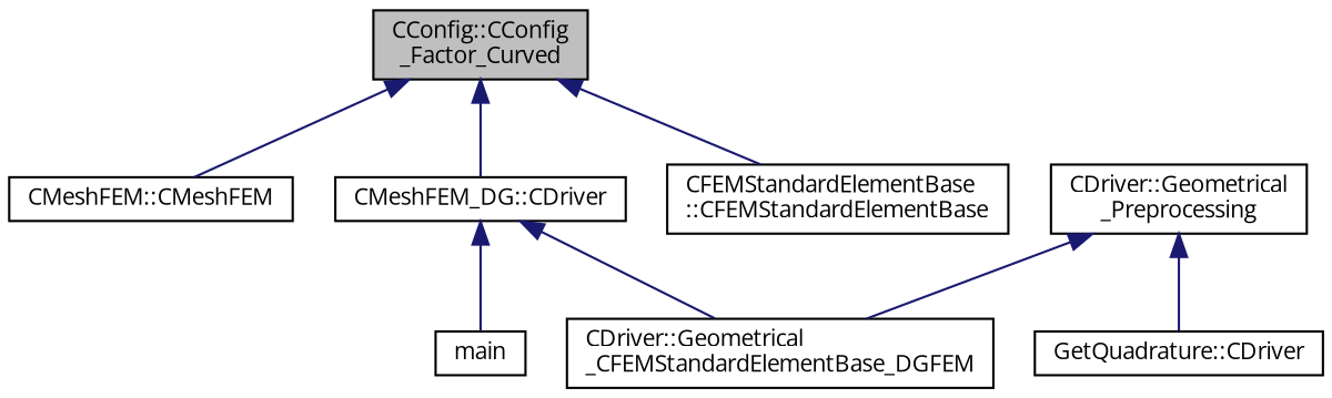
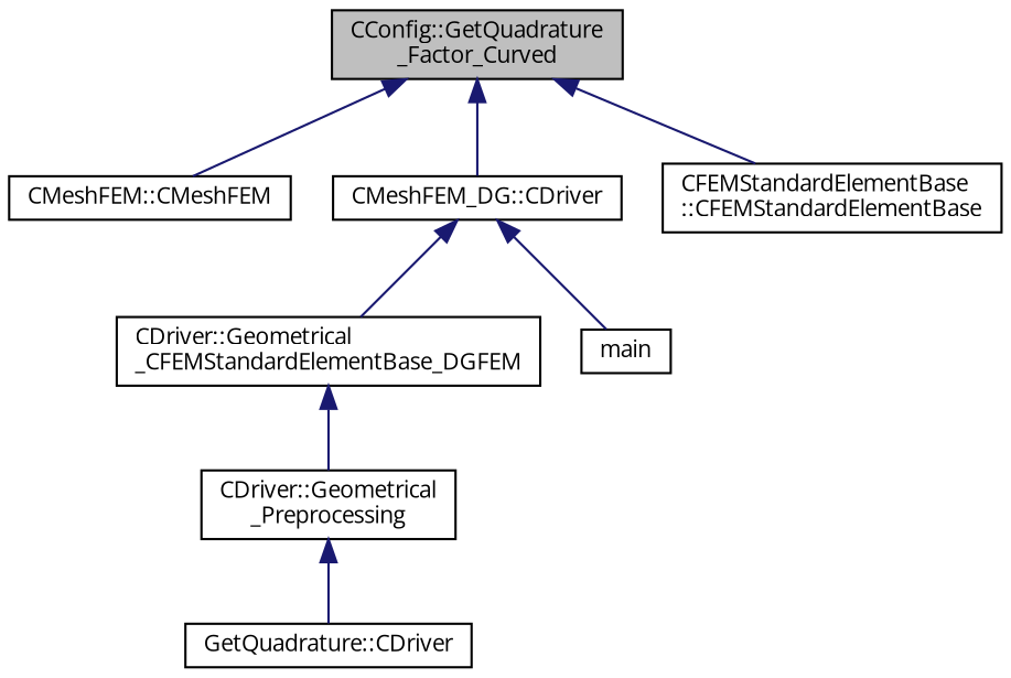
  digraph {
    fontname="Open Sans"
    rankdir=TB
    node [color=black fillcolor=white fontname="Open Sans" fontsize=10 shape=record style=filled]
    edge [color=midnightblue dir=back fontname="Open Sans" fontsize=10 labelfontname=Helvetica labelfontsize=10 style=solid]
-   n1 [fillcolor=grey75 fontcolor=black height=0.2 label="CConfig::CConfig\l_Factor_Curved" width=0.4]
+   n1 [fillcolor=grey75 fontcolor=black height=0.2 label="CConfig::GetQuadrature\l_Factor_Curved" width=0.4]
    n2 [height=0.2 label="CMeshFEM::CMeshFEM" width=0.4]
    n3 [height=0.2 label="CMeshFEM_DG::CDriver" width=0.4]
    n4 [height=0.2 label="CFEMStandardElementBase\l::CFEMStandardElementBase" width=0.4]
    n5 [height=0.2 label="CDriver::Geometrical\l_CFEMStandardElementBase_DGFEM" width=0.4]
    n6 [height=0.2 label=main width=0.4]
    n7 [height=0.2 label="CDriver::Geometrical\l_Preprocessing" width=0.4]
    n8 [height=0.2 label="GetQuadrature::CDriver" width=0.4]
    n1 -> n2
    n1 -> n3
    n1 -> n4
    n3 -> n5
    n3 -> n6
-   n7 -> n5
+   n5 -> n7
    n7 -> n8
  }
